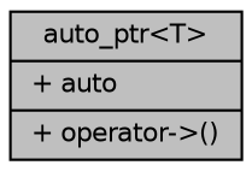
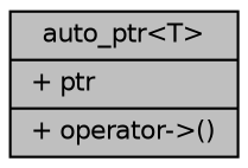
  digraph {
-   n1 [color=black fillcolor=grey75 fontcolor=black fontname=Helvetica fontsize=10 height=0.2 label="{auto_ptr\<T\>\n|+ auto\l|+ operator-\>()\l}" shape=record style=filled width=0.4]
+   n1 [color=black fillcolor=grey75 fontcolor=black fontname=Helvetica fontsize=10 height=0.2 label="{auto_ptr\<T\>\n|+ ptr\l|+ operator-\>()\l}" shape=record style=filled width=0.4]
  }
